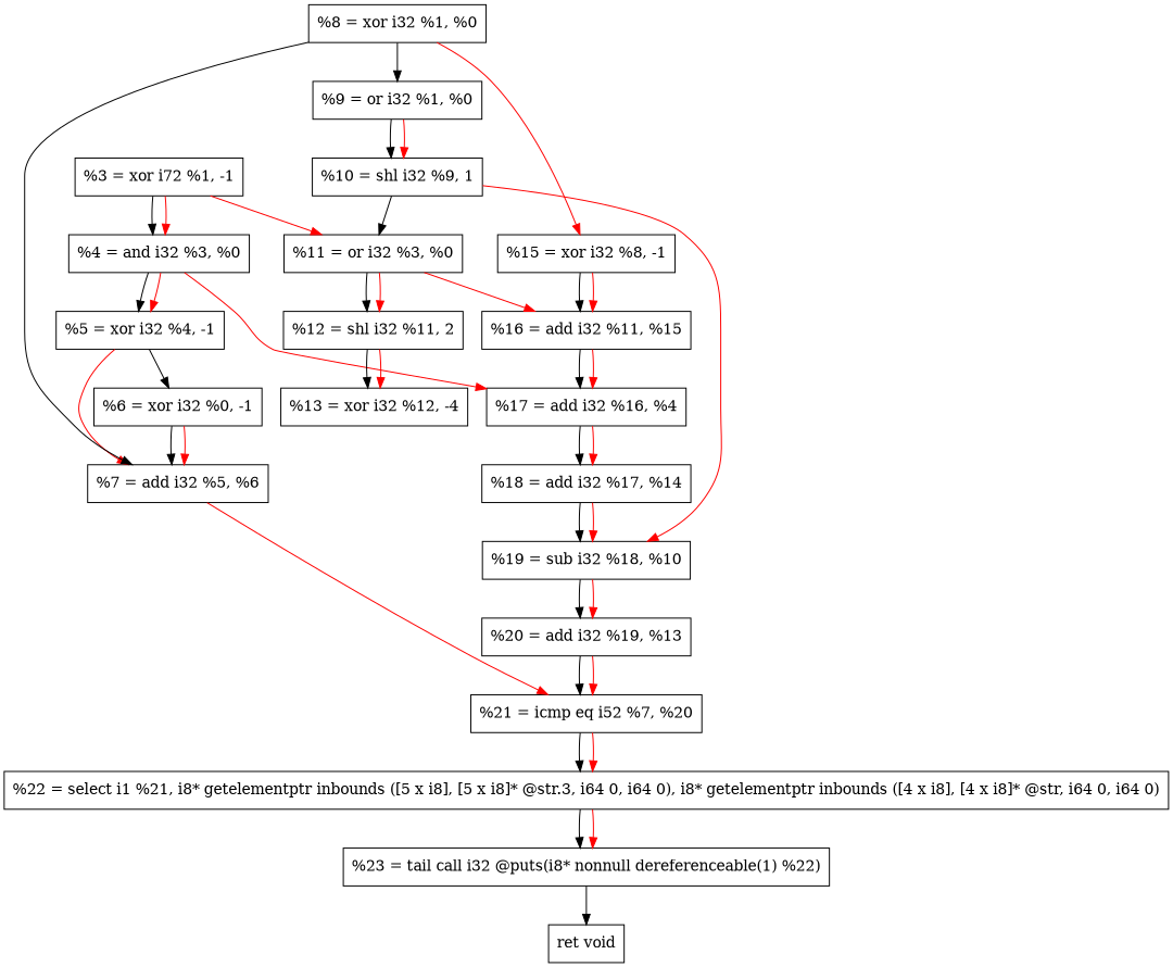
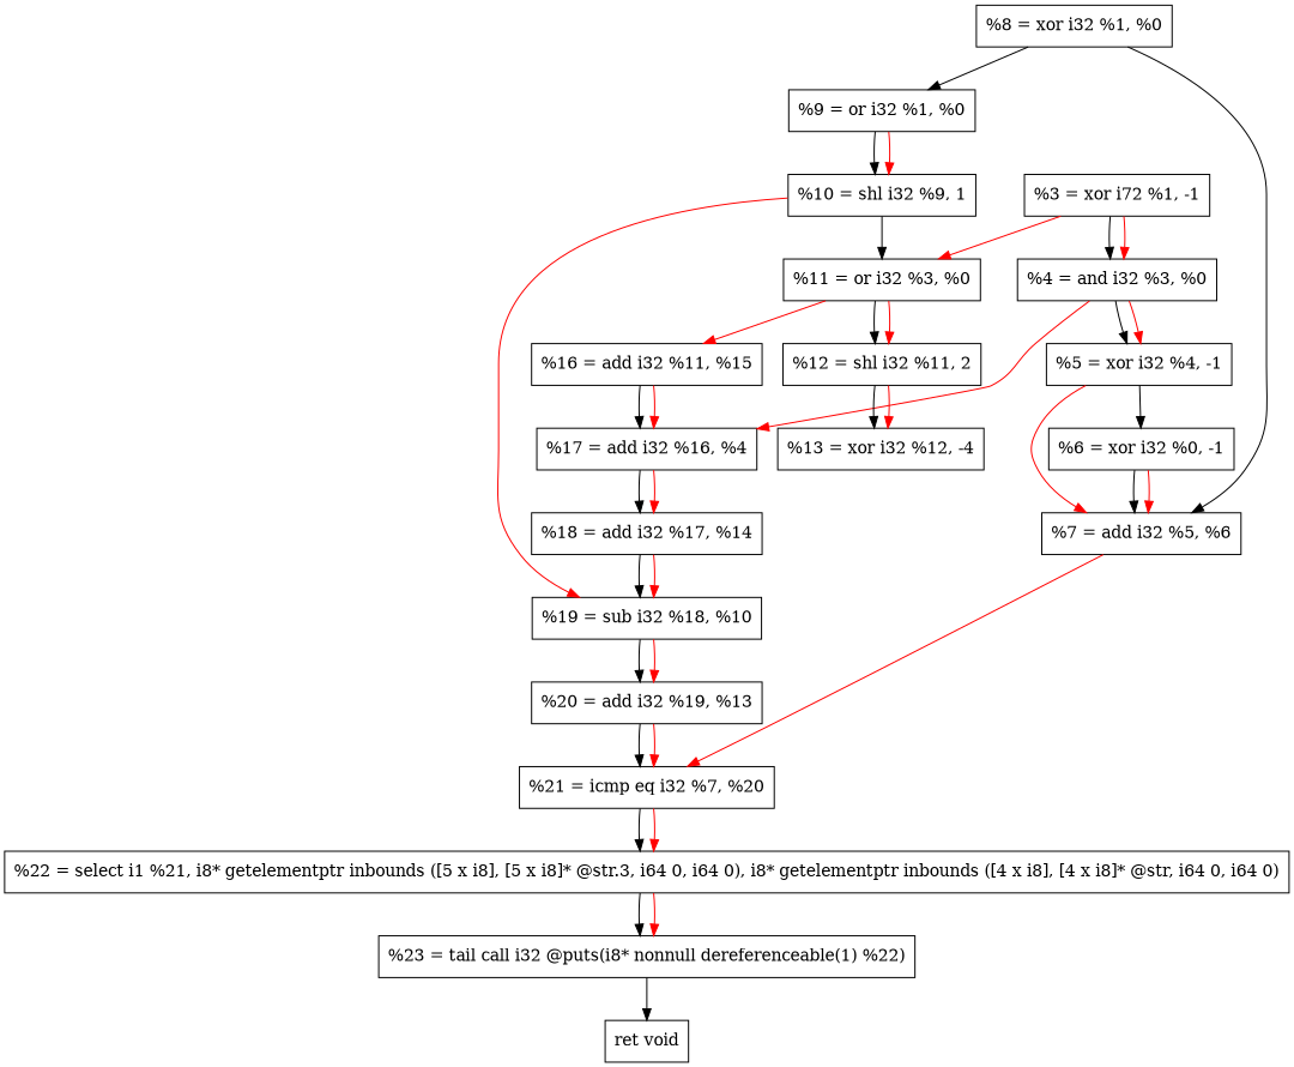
  digraph {
    node [shape=record]
    edge [color=red]
    n1 [label="%3 = xor i72 %1, -1"]
    n2 [label="  %4 = and i32 %3, %0"]
    n3 [label="  %11 = or i32 %3, %0"]
    n4 [label="  %5 = xor i32 %4, -1"]
    n5 [label="  %17 = add i32 %16, %4"]
    n6 [label="  %12 = shl i32 %11, 2"]
    n7 [label="  %16 = add i32 %11, %15"]
    n8 [label="  %6 = xor i32 %0, -1"]
    n9 [label="  %7 = add i32 %5, %6"]
    n10 [label="  %18 = add i32 %17, %14"]
-   n11 [label="%21 = icmp eq i52 %7, %20"]
+   n11 [label="  %21 = icmp eq i32 %7, %20"]
    n12 [label="  %8 = xor i32 %1, %0"]
    n13 [label="  %9 = or i32 %1, %0"]
-   n14 [label="  %15 = xor i32 %8, -1"]
    n15 [label="  %22 = select i1 %21, i8* getelementptr inbounds ([5 x i8], [5 x i8]* @str.3, i64 0, i64 0), i8* getelementptr inbounds ([4 x i8], [4 x i8]* @str, i64 0, i64 0)"]
    n16 [label="  %10 = shl i32 %9, 1"]
    n17 [label="  %19 = sub i32 %18, %10"]
    n18 [label="  %20 = add i32 %19, %13"]
    n19 [label="  %13 = xor i32 %12, -4"]
    n20 [label="  %23 = tail call i32 @puts(i8* nonnull dereferenceable(1) %22)"]
    n21 [label="  ret void"]
    n1 -> n2 [color=""]
    n1 -> n2
    n1 -> n3
    n2 -> n4 [color=""]
    n2 -> n4
    n2 -> n5
    n3 -> n6 [color=""]
    n3 -> n6
    n3 -> n7
    n4 -> n8 [color=""]
    n4 -> n9
    n5 -> n10 [color=""]
    n5 -> n10
    n6 -> n19 [color=""]
    n6 -> n19
    n7 -> n5 [color=""]
    n7 -> n5
    n8 -> n9 [color=""]
    n8 -> n9
    n9 -> n11
    n10 -> n17 [color=""]
    n10 -> n17
    n11 -> n15 [color=""]
    n11 -> n15
    n12 -> n9 [color=""]
    n12 -> n13 [color=""]
-   n12 -> n14
    n13 -> n16 [color=""]
    n13 -> n16
-   n14 -> n7 [color=""]
-   n14 -> n7
    n15 -> n20 [color=""]
    n15 -> n20
    n16 -> n3 [color=""]
    n16 -> n17
    n17 -> n18 [color=""]
    n17 -> n18
    n18 -> n11 [color=""]
    n18 -> n11
    n20 -> n21 [color=""]
  }
